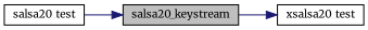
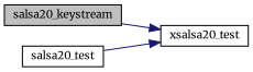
  digraph {
    fontname=Merriweather
    rankdir=RL
    node [color=black fillcolor=white fontname=Merriweather fontsize=10 shape=record style=filled]
    edge [color=midnightblue dir=back fontname=Merriweather fontsize=10 labelfontname=Helvetica labelfontsize=10 style=solid]
    n1 [fillcolor=grey75 fontcolor=black height=0.2 label=salsa20_keystream width=0.4]
    n2 [height=0.2 label=salsa20_test width=0.4]
    n3 [height=0.2 label=xsalsa20_test width=0.4]
-   n1 -> n2
+   n3 -> n2
    n3 -> n1
  }
